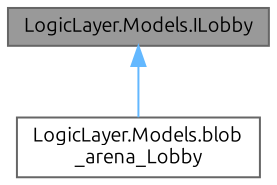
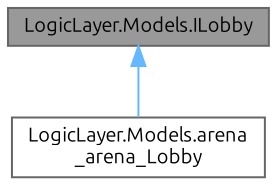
  digraph {
    fontname=Ubuntu
    node [color=gray40 fontname=Ubuntu fontsize=10 shape=box style=filled]
    n1 [fillcolor=grey60 fontcolor=black height=0.2 label="LogicLayer.Models.ILobby" width=0.4]
-   n2 [fillcolor=white height=0.2 label="LogicLayer.Models.blob\l_arena_Lobby" width=0.4]
+   n2 [fillcolor=white height=0.2 label="LogicLayer.Models.arena\l_arena_Lobby" width=0.4]
    n1 -> n2 [color=steelblue1 dir=back fontname=Ubuntu fontsize=10 labelfontname=Helvetica labelfontsize=10 style=solid]
  }
